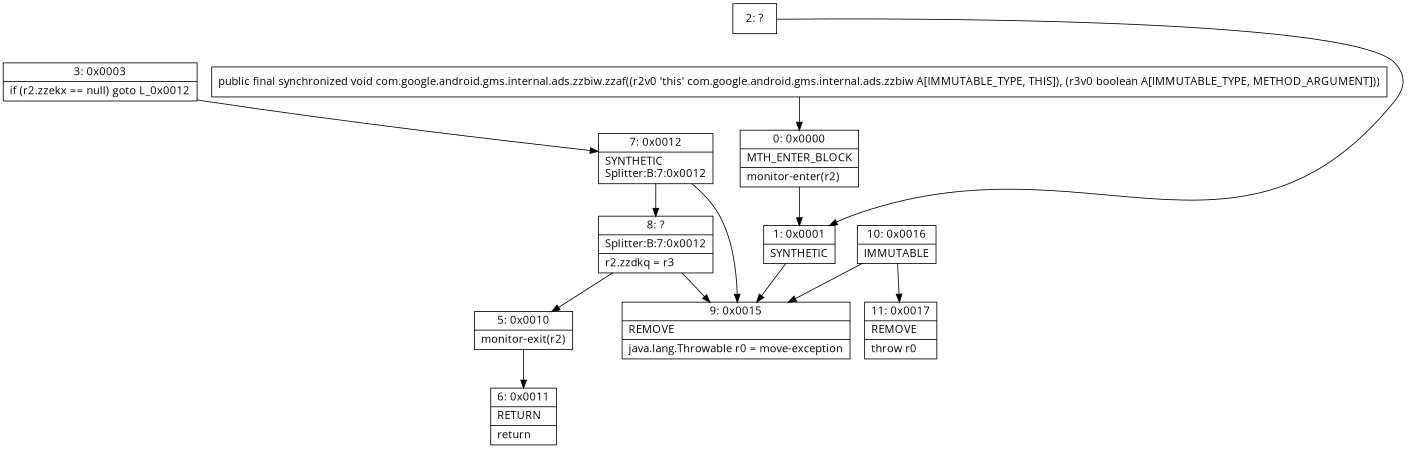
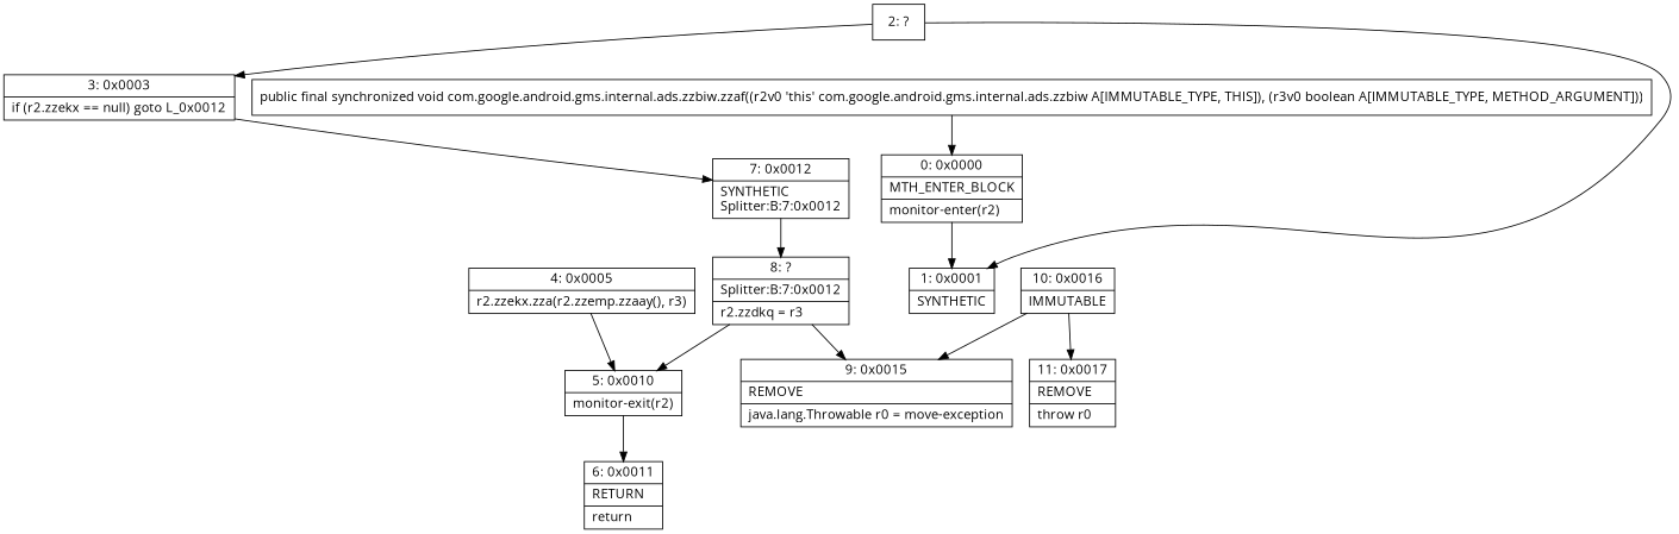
  digraph {
    fontname="Open Sans"
    node [fontname="Open Sans" shape=record]
    edge [fontname="Open Sans"]
    n1 [label="{0\:\ 0x0000|MTH_ENTER_BLOCK\l|monitor\-enter(r2)\l}"]
    n2 [label="{1\:\ 0x0001|SYNTHETIC\l}"]
    n3 [label="{9\:\ 0x0015|REMOVE\l|java.lang.Throwable r0 = move\-exception\l}"]
    n4 [label="{2\:\ ?}"]
    n5 [label="{3\:\ 0x0003|if (r2.zzekx == null) goto L_0x0012\l}"]
    n6 [label="{7\:\ 0x0012|SYNTHETIC\lSplitter:B:7:0x0012\l}"]
+   n7 [label="{4\:\ 0x0005|r2.zzekx.zza(r2.zzemp.zzaay(), r3)\l}"]
    n8 [label="{5\:\ 0x0010|monitor\-exit(r2)\l}"]
    n9 [label="{8\:\ ?|Splitter:B:7:0x0012\l|r2.zzdkq = r3\l}"]
    n10 [label="{6\:\ 0x0011|RETURN\l|return\l}"]
    n11 [label="{10\:\ 0x0016|IMMUTABLE\l}"]
    n12 [label="{11\:\ 0x0017|REMOVE\l|throw r0\l}"]
    n13 [label="{public final synchronized void com.google.android.gms.internal.ads.zzbiw.zzaf((r2v0 'this' com.google.android.gms.internal.ads.zzbiw A[IMMUTABLE_TYPE, THIS]), (r3v0 boolean A[IMMUTABLE_TYPE, METHOD_ARGUMENT])) }"]
    n1 -> n2
-   n2 -> n3
    n4 -> n2
+   n4 -> n5
    n5 -> n6
-   n6 -> n3
    n6 -> n9
+   n7 -> n8
    n8 -> n10
    n9 -> n3
    n9 -> n8
    n11 -> n3
    n11 -> n12
    n13 -> n1
  }
